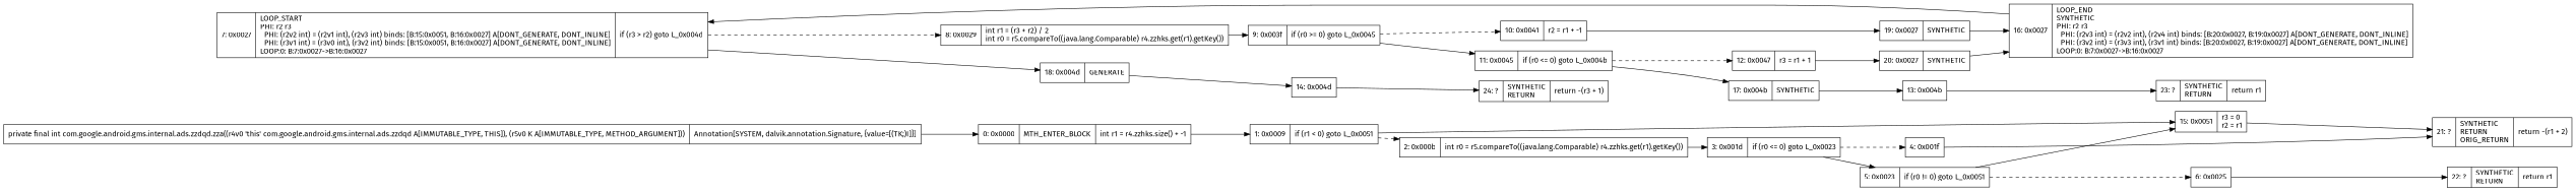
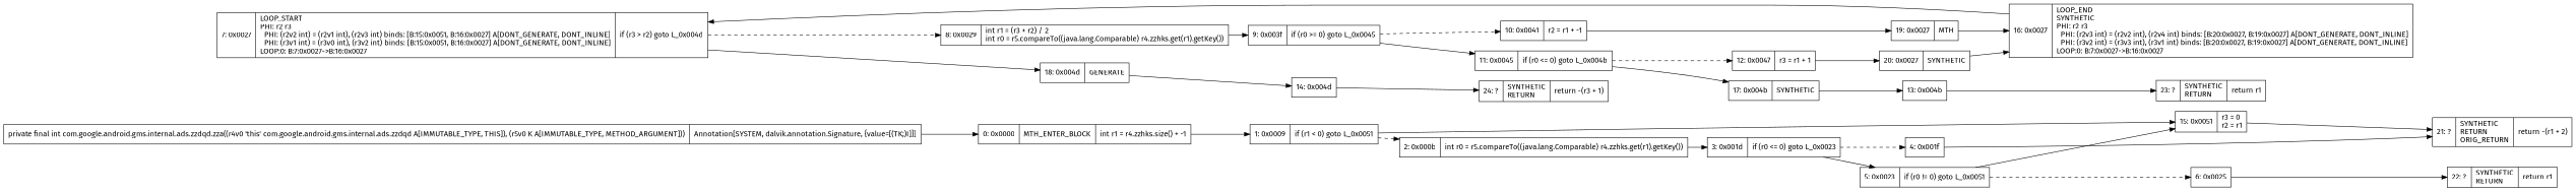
  digraph {
    fontname="Fira Sans"
    rankdir=LR
    node [fontname="Fira Sans" shape=record]
    edge [fontname="Fira Sans"]
    n1 [label="{0\:\ 0x0000|MTH_ENTER_BLOCK\l|int r1 = r4.zzhks.size() + \-1\l}"]
    n2 [label="{1\:\ 0x0009|if (r1 \< 0) goto L_0x0051\l}"]
    n3 [label="{2\:\ 0x000b|int r0 = r5.compareTo((java.lang.Comparable) r4.zzhks.get(r1).getKey())\l}"]
    n4 [label="{15\:\ 0x0051|r3 = 0\lr2 = r1\l}"]
    n5 [label="{3\:\ 0x001d|if (r0 \<= 0) goto L_0x0023\l}"]
    n6 [label="{21\:\ ?|SYNTHETIC\lRETURN\lORIG_RETURN\l|return \-(r1 + 2)\l}"]
    n7 [label="{4\:\ 0x001f}"]
    n8 [label="{5\:\ 0x0023|if (r0 != 0) goto L_0x0051\l}"]
    n9 [label="{6\:\ 0x0025}"]
    n10 [label="{22\:\ ?|SYNTHETIC\lRETURN\l|return r1\l}"]
    n11 [label="{7\:\ 0x0027|LOOP_START\lPHI: r2 r3 \l  PHI: (r2v2 int) = (r2v1 int), (r2v3 int) binds: [B:15:0x0051, B:16:0x0027] A[DONT_GENERATE, DONT_INLINE]\l  PHI: (r3v1 int) = (r3v0 int), (r3v2 int) binds: [B:15:0x0051, B:16:0x0027] A[DONT_GENERATE, DONT_INLINE]\lLOOP:0: B:7:0x0027\-\>B:16:0x0027\l|if (r3 \> r2) goto L_0x004d\l}"]
    n12 [label="{8\:\ 0x0029|int r1 = (r3 + r2) \/ 2\lint r0 = r5.compareTo((java.lang.Comparable) r4.zzhks.get(r1).getKey())\l}"]
    n13 [label="{18\:\ 0x004d|GENERATE\l}"]
    n14 [label="{9\:\ 0x003f|if (r0 \>= 0) goto L_0x0045\l}"]
    n15 [label="{14\:\ 0x004d}"]
    n16 [label="{10\:\ 0x0041|r2 = r1 + \-1\l}"]
    n17 [label="{11\:\ 0x0045|if (r0 \<= 0) goto L_0x004b\l}"]
-   n18 [label="{19\:\ 0x0027|SYNTHETIC\l}"]
+   n18 [label="{19\:\ 0x0027|MTH\l}"]
    n19 [label="{12\:\ 0x0047|r3 = r1 + 1\l}"]
    n20 [label="{17\:\ 0x004b|SYNTHETIC\l}"]
    n21 [label="{16\:\ 0x0027|LOOP_END\lSYNTHETIC\lPHI: r2 r3 \l  PHI: (r2v3 int) = (r2v2 int), (r2v4 int) binds: [B:20:0x0027, B:19:0x0027] A[DONT_GENERATE, DONT_INLINE]\l  PHI: (r3v2 int) = (r3v3 int), (r3v1 int) binds: [B:20:0x0027, B:19:0x0027] A[DONT_GENERATE, DONT_INLINE]\lLOOP:0: B:7:0x0027\-\>B:16:0x0027\l}"]
    n22 [label="{20\:\ 0x0027|SYNTHETIC\l}"]
    n23 [label="{13\:\ 0x004b}"]
    n24 [label="{23\:\ ?|SYNTHETIC\lRETURN\l|return r1\l}"]
    n25 [label="{24\:\ ?|SYNTHETIC\lRETURN\l|return \-(r3 + 1)\l}"]
    n26 [label="{private final int com.google.android.gms.internal.ads.zzdqd.zza((r4v0 'this' com.google.android.gms.internal.ads.zzdqd A[IMMUTABLE_TYPE, THIS]), (r5v0 K A[IMMUTABLE_TYPE, METHOD_ARGUMENT]))  | Annotation[SYSTEM, dalvik.annotation.Signature, \{value=[(TK;)I]\}]\l}"]
    n1 -> n2
    n2 -> n3 [style=dashed]
    n2 -> n4
    n3 -> n5
    n4 -> n6
    n5 -> n7 [style=dashed]
    n5 -> n8
    n7 -> n6
    n8 -> n4
    n8 -> n9 [style=dashed]
    n9 -> n10
    n11 -> n12 [style=dashed]
    n11 -> n13
    n12 -> n14
    n13 -> n15
    n14 -> n16 [style=dashed]
    n14 -> n17
    n15 -> n25
    n16 -> n18
    n17 -> n19 [style=dashed]
    n17 -> n20
    n18 -> n21
    n19 -> n22
    n20 -> n23
    n21 -> n11
    n22 -> n21
    n23 -> n24
    n26 -> n1
  }
